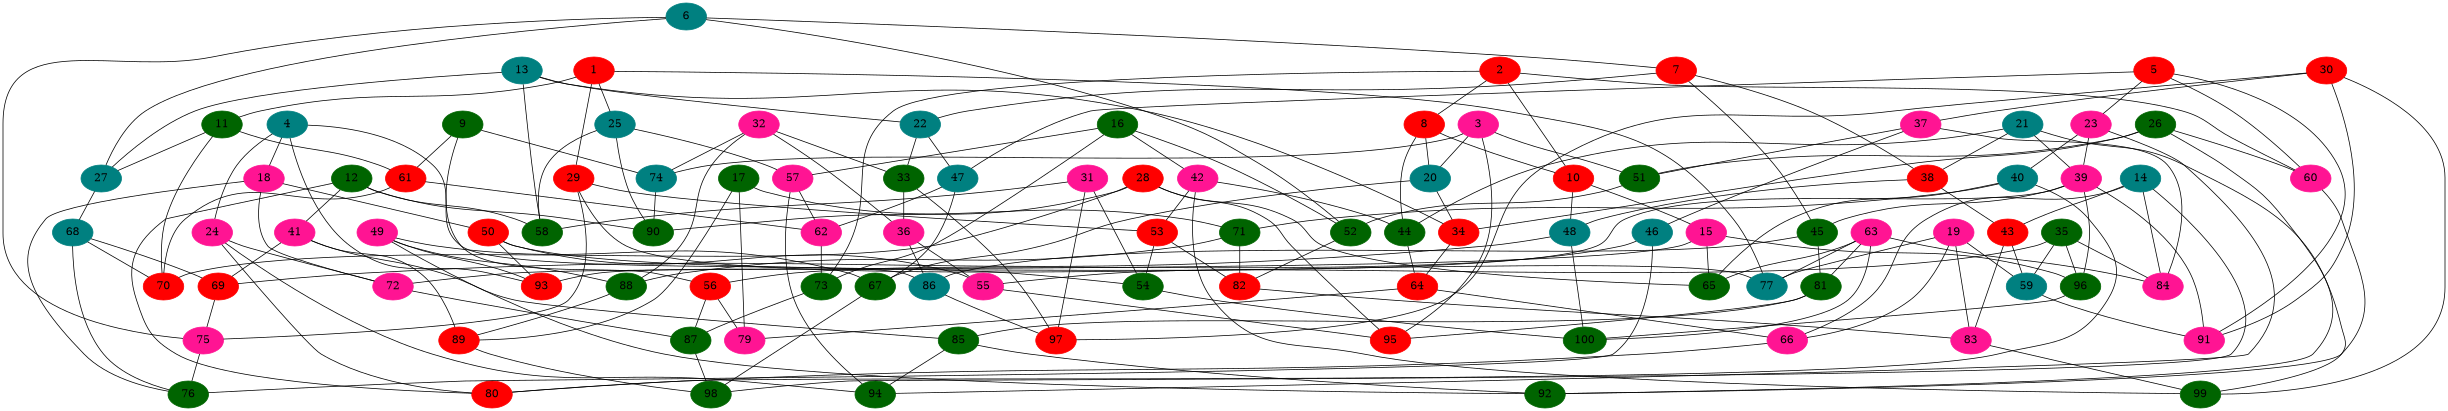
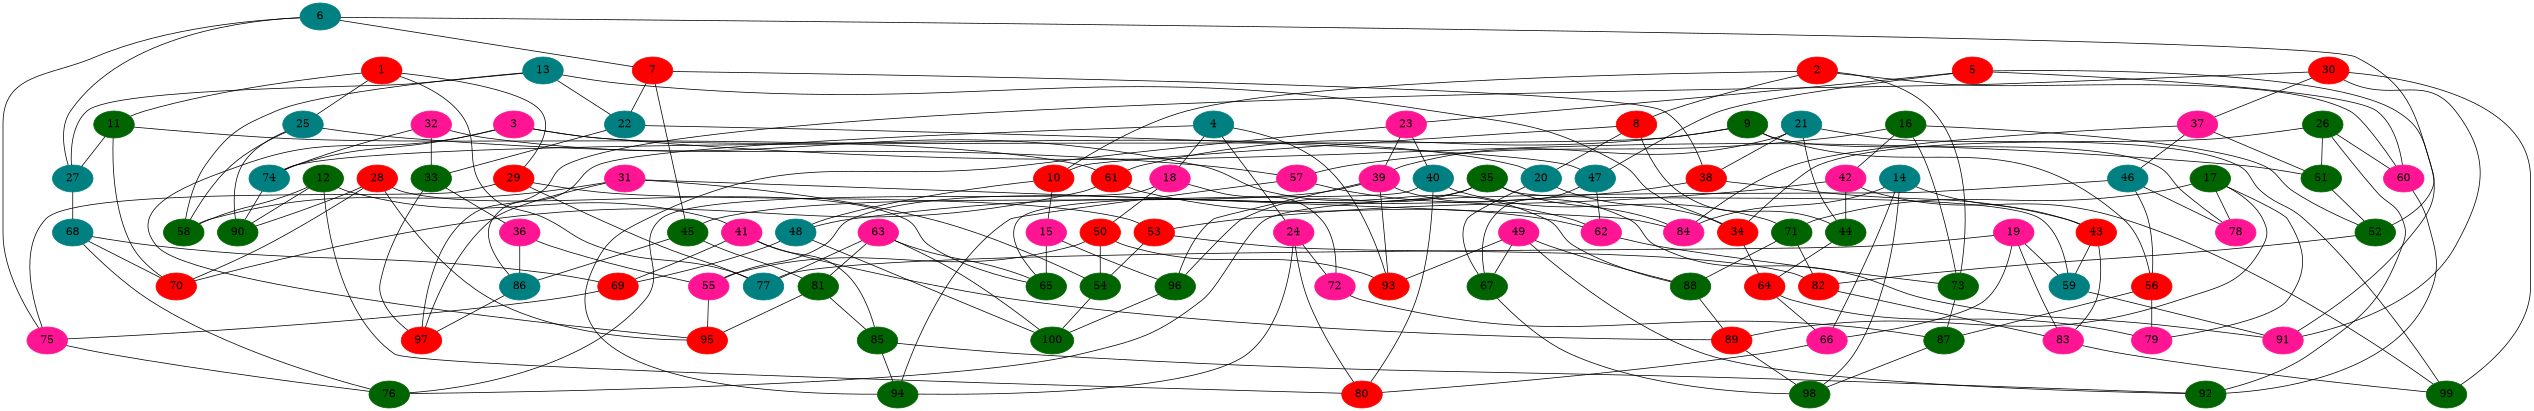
  graph {
    node [color=darkgreen style=filled]
    1 [color=red]
    11
    25 [color=teal]
    29 [color=red]
    77 [color=teal]
    27 [color=teal]
    61 [color=red]
    70 [color=red]
    58
    90
    57 [color=deeppink]
    75 [color=deeppink]
    53 [color=red]
    2 [color=red]
    8 [color=red]
    10 [color=red]
    60 [color=deeppink]
    73
    20 [color=teal]
    44
    15 [color=deeppink]
    48 [color=teal]
    92
    87
    3 [color=deeppink]
    51
    74 [color=teal]
    95 [color=red]
    34 [color=red]
    67
    52
    4 [color=teal]
    18 [color=deeppink]
    24 [color=deeppink]
    86 [color=teal]
    93 [color=red]
    72 [color=deeppink]
    50 [color=red]
    76
    80 [color=red]
    94
    97 [color=red]
    5 [color=red]
    23 [color=deeppink]
    47 [color=teal]
    91 [color=deeppink]
    39 [color=deeppink]
    40 [color=teal]
    62 [color=deeppink]
    6 [color=teal]
    7 [color=red]
    22 [color=teal]
    38 [color=red]
    45
    68 [color=teal]
    82 [color=red]
    33
    43 [color=red]
    81
    64 [color=red]
    9
    56 [color=red]
+   78 [color=deeppink]
    79 [color=deeppink]
    65
    96
    69 [color=red]
    100
    41 [color=deeppink]
    12
    89 [color=red]
    85
    13 [color=teal]
    14 [color=teal]
    66 [color=deeppink]
    84 [color=deeppink]
    98
    59 [color=teal]
    83 [color=deeppink]
    16
    42 [color=deeppink]
    99
    17
    71
    88
    54
    55 [color=deeppink]
    19 [color=deeppink]
    21 [color=teal]
    36 [color=deeppink]
    26
    28 [color=red]
    30 [color=red]
    37 [color=deeppink]
    46 [color=teal]
    31 [color=deeppink]
    32 [color=deeppink]
    35
    49 [color=deeppink]
    63 [color=deeppink]
    1 -- 11
    1 -- 25
    1 -- 29
    1 -- 77
    11 -- 27
    11 -- 61
    11 -- 70
    25 -- 58
    25 -- 90
    25 -- 57
    29 -- 77
    29 -- 75
    29 -- 53
    27 -- 68
    61 -- 70
    61 -- 62
    57 -- 94
    57 -- 62
    75 -- 76
    53 -- 82
    53 -- 54
    2 -- 8
    2 -- 10
    2 -- 60
    2 -- 73
    8 -- 10
    8 -- 20
    8 -- 44
    10 -- 15
    10 -- 48
    60 -- 92
    73 -- 87
    20 -- 34
    20 -- 67
    44 -- 64
-   15 -- 72
    15 -- 65
    15 -- 96
    48 -- 69
    48 -- 100
    87 -- 98
    3 -- 20
    3 -- 51
    3 -- 74
    3 -- 95
    51 -- 52
    74 -- 90
    34 -- 64
    67 -- 98
    52 -- 82
    4 -- 18
    4 -- 24
    4 -- 86
    4 -- 93
    18 -- 72
    18 -- 50
    18 -- 76
    24 -- 72
    24 -- 80
    24 -- 94
    86 -- 97
    72 -- 87
    50 -- 93
    50 -- 54
    50 -- 55
    5 -- 60
    5 -- 23
    5 -- 47
    5 -- 91
    23 -- 94
    23 -- 39
    23 -- 40
    47 -- 67
    47 -- 62
    39 -- 93
    39 -- 91
    39 -- 45
    39 -- 96
    40 -- 80
    40 -- 65
    40 -- 71
    62 -- 73
    6 -- 27
    6 -- 75
    6 -- 52
    6 -- 7
    7 -- 22
    7 -- 38
    7 -- 45
    22 -- 47
    22 -- 33
    38 -- 48
    38 -- 43
    45 -- 86
    45 -- 81
    68 -- 70
    68 -- 76
    68 -- 69
    82 -- 83
    33 -- 97
    33 -- 36
    43 -- 59
    43 -- 83
    81 -- 95
    81 -- 85
    64 -- 79
    64 -- 66
    9 -- 61
    9 -- 74
    9 -- 56
+   9 -- 78
    56 -- 87
    56 -- 79
    96 -- 100
    69 -- 75
    41 -- 69
    41 -- 89
    41 -- 85
    12 -- 58
    12 -- 90
    12 -- 80
    12 -- 41
    89 -- 98
    85 -- 92
    85 -- 94
    13 -- 27
    13 -- 58
    13 -- 34
    13 -- 22
    14 -- 43
    14 -- 66
    14 -- 84
    14 -- 98
    66 -- 80
    59 -- 91
    83 -- 99
    16 -- 57
    16 -- 73
    16 -- 52
    16 -- 42
    42 -- 53
    42 -- 44
    42 -- 99
+   17 -- 78
    17 -- 79
    17 -- 89
    17 -- 71
    71 -- 82
    71 -- 88
    88 -- 89
    54 -- 100
    55 -- 95
    19 -- 77
    19 -- 66
    19 -- 59
    19 -- 83
    21 -- 44
    21 -- 39
    21 -- 38
    21 -- 99
    36 -- 86
    36 -- 55
    26 -- 60
    26 -- 92
    26 -- 51
    26 -- 34
    28 -- 70
    28 -- 90
    28 -- 95
    28 -- 65
    30 -- 97
    30 -- 91
    30 -- 99
    30 -- 37
    37 -- 51
    37 -- 84
    37 -- 46
    46 -- 76
    46 -- 56
+   46 -- 78
    31 -- 58
    31 -- 97
-   63 -- 84
+   31 -- 84
    31 -- 54
    32 -- 74
    32 -- 33
    32 -- 88
-   32 -- 36
    35 -- 96
    35 -- 84
    35 -- 59
    35 -- 55
    49 -- 92
    49 -- 67
    49 -- 93
    49 -- 88
    63 -- 77
    63 -- 81
    63 -- 65
    63 -- 100
  }
